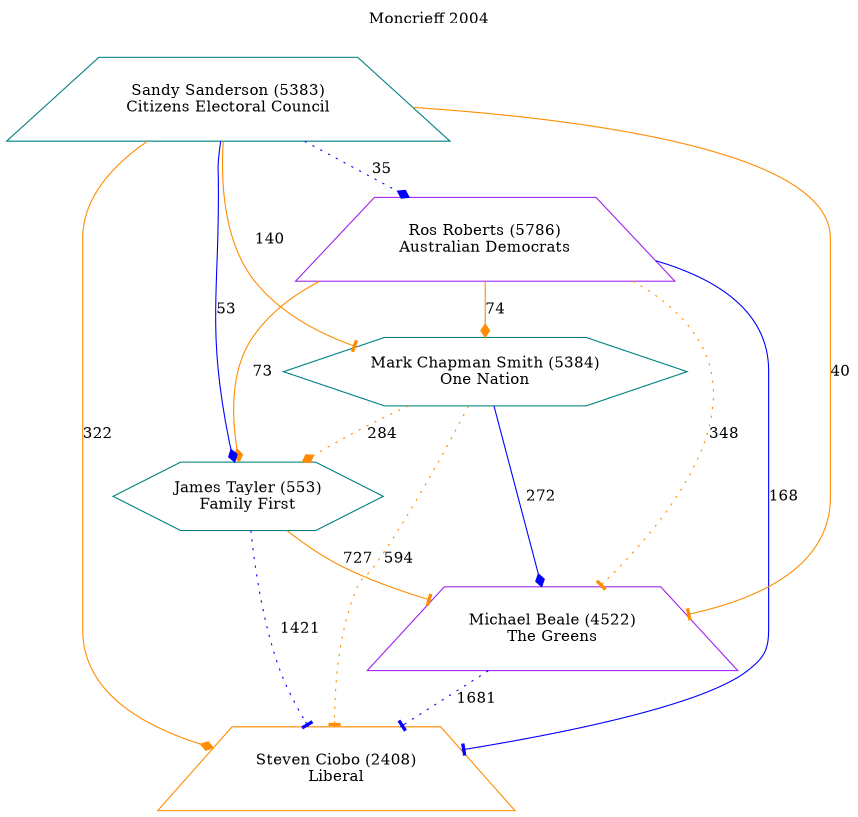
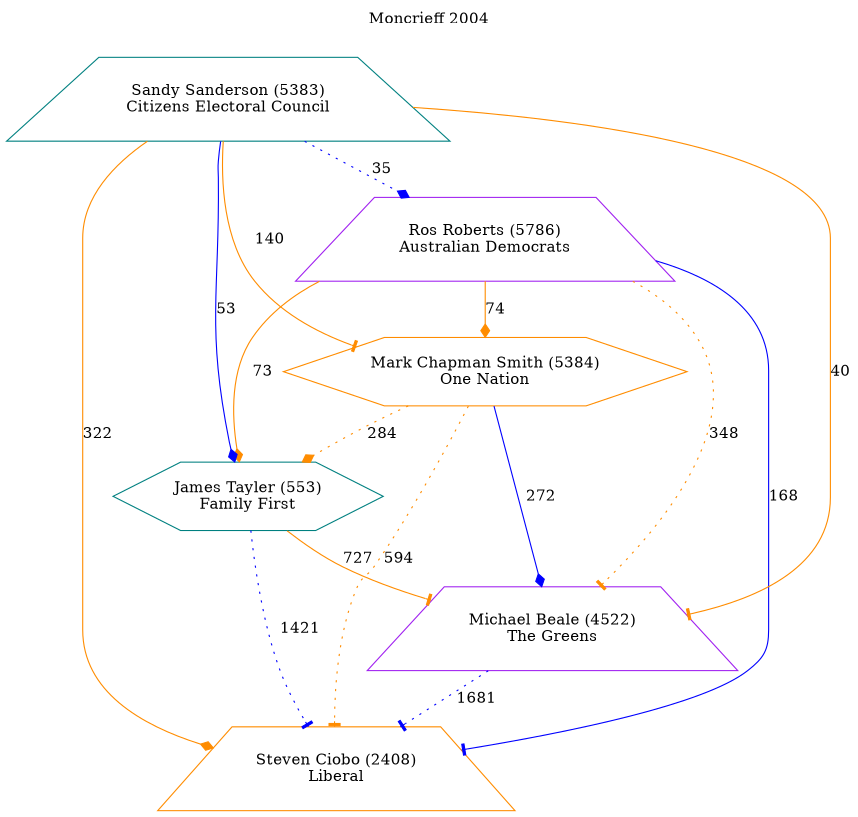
  digraph {
    label="Moncrieff 2004"
    labelloc=t
    mclimit=10
    node [color=darkorange shape=trapezium]
    edge [arrowhead=tee color=darkorange style=solid]
    n1 [label="Steven Ciobo (2408)\nLiberal"]
    n2 [color=purple label="Michael Beale (4522)\nThe Greens"]
    n3 [color=teal label="James Tayler (553)\nFamily First" shape=hexagon]
-   n4 [color=teal label="Mark Chapman Smith (5384)\nOne Nation" shape=hexagon]
+   n4 [label="Mark Chapman Smith (5384)\nOne Nation" shape=hexagon]
    n5 [color=purple label="Ros Roberts (5786)\nAustralian Democrats"]
    n6 [color=teal label="Sandy Sanderson (5383)\nCitizens Electoral Council"]
    n2 -> n1 [color=blue label=1681 style=dotted]
    n3 -> n1 [color=blue label=1421 style=dotted]
    n3 -> n2 [label=727]
    n4 -> n1 [label=594 style=dotted]
    n4 -> n2 [arrowhead=diamond color=blue label=272]
    n4 -> n3 [arrowhead=diamond label=284 style=dotted]
    n5 -> n1 [color=blue label=168]
    n5 -> n2 [label=348 style=dotted]
    n5 -> n3 [arrowhead=diamond label=73]
    n5 -> n4 [arrowhead=diamond label=74]
    n6 -> n1 [arrowhead=diamond label=322]
    n6 -> n2 [label=40]
    n6 -> n3 [arrowhead=diamond color=blue label=53]
    n6 -> n4 [label=140]
    n6 -> n5 [arrowhead=diamond color=blue label=35 style=dotted]
  }
